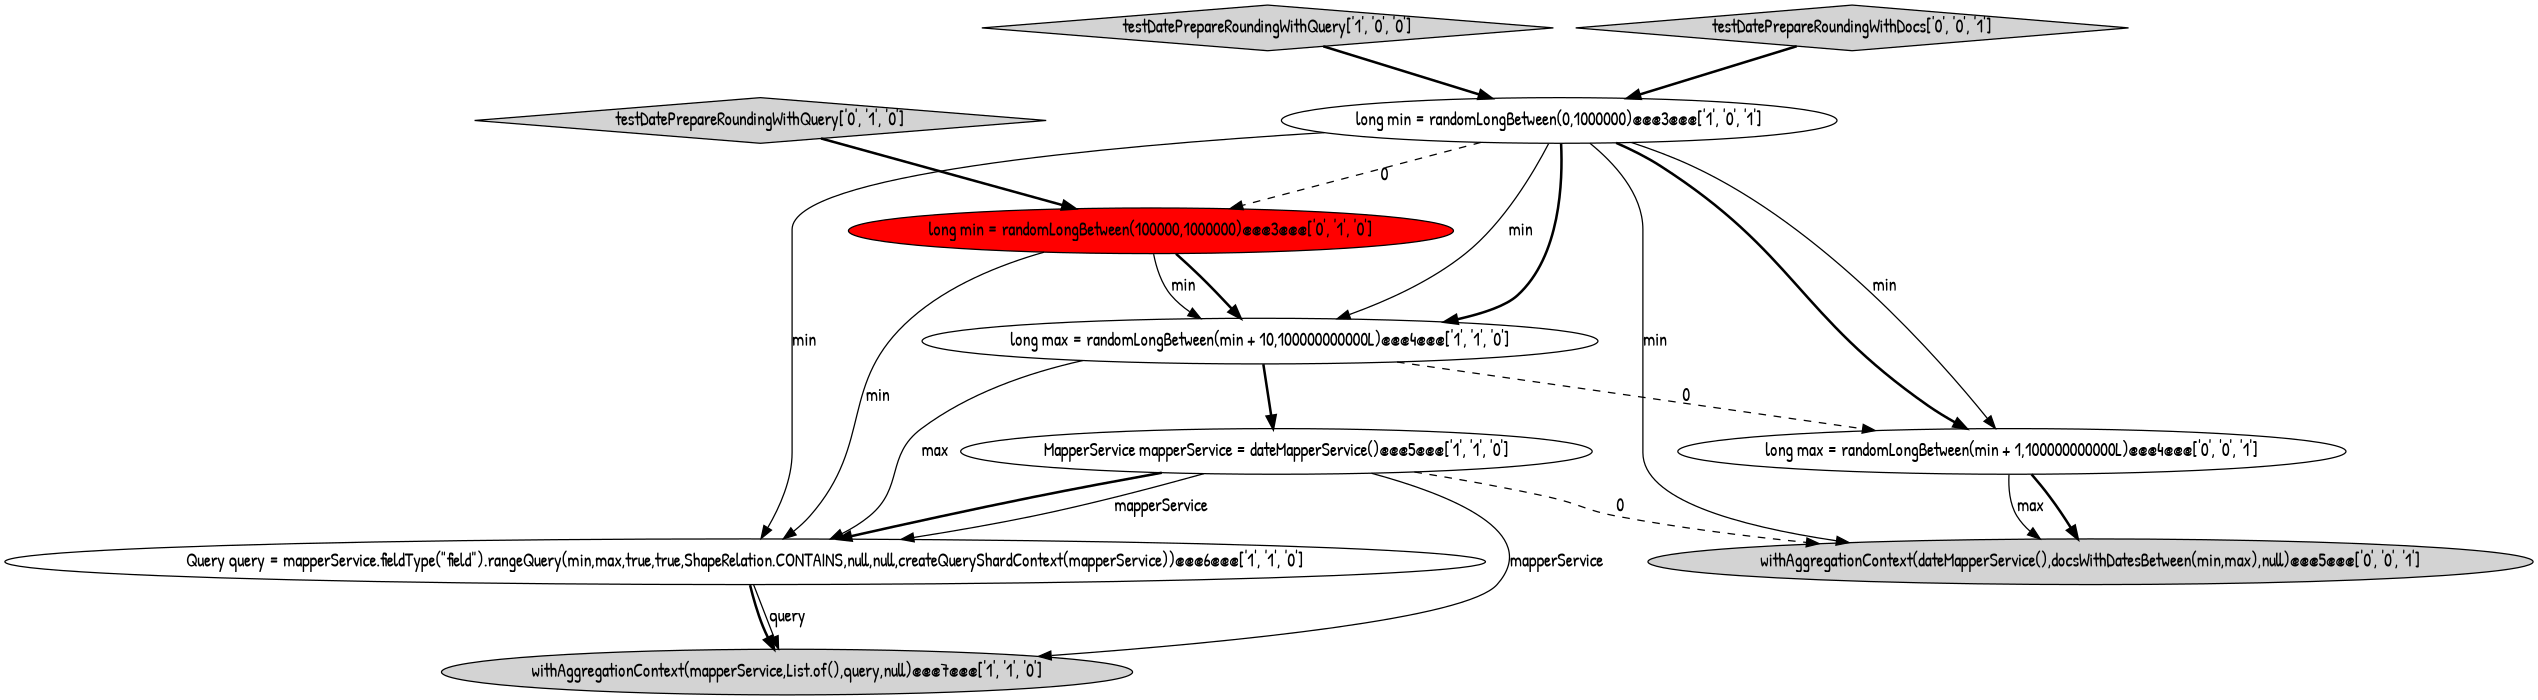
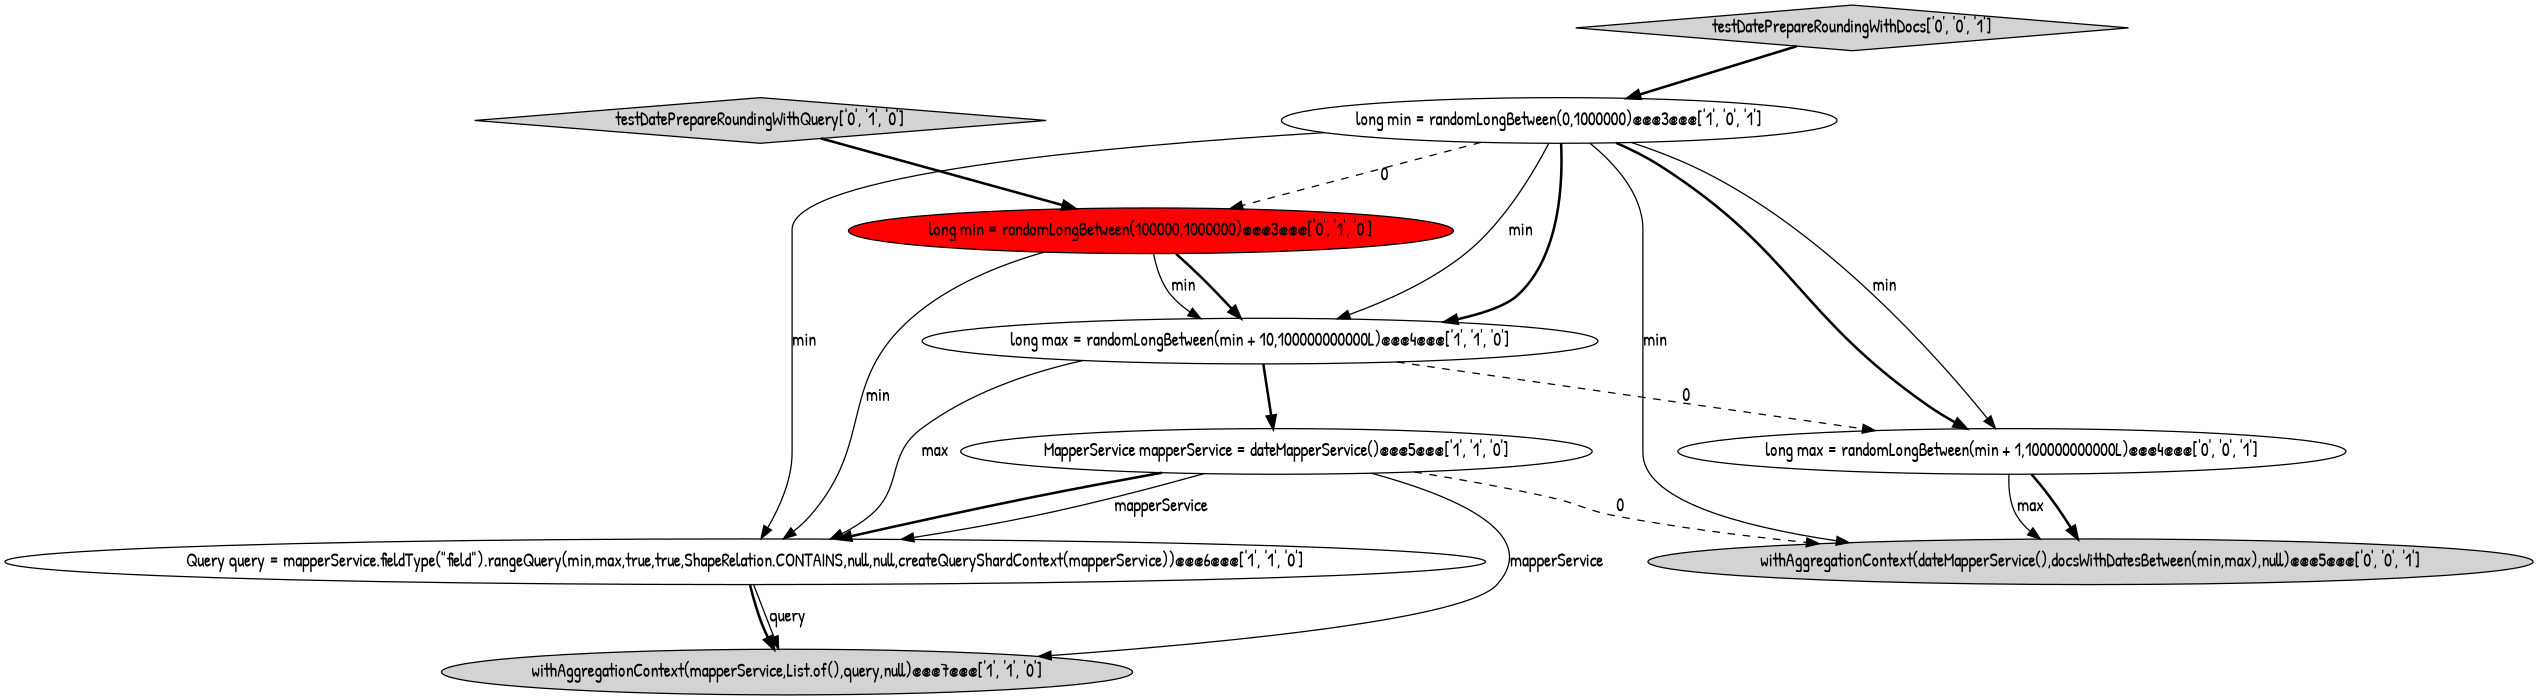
  digraph {
    fontname="Patrick Hand"
    node [fillcolor=white shape=ellipse style=filled fontname="Patrick Hand"]
    edge [style=solid fontname="Patrick Hand"]
    n1 [label="long max = randomLongBetween(min + 10,100000000000L)@@@4@@@['1', '1', '0']"]
    n2 [label="MapperService mapperService = dateMapperService()@@@5@@@['1', '1', '0']"]
    n3 [label="long max = randomLongBetween(min + 1,100000000000L)@@@4@@@['0', '0', '1']"]
    n4 [label="Query query = mapperService.fieldType(\"field\").rangeQuery(min,max,true,true,ShapeRelation.CONTAINS,null,null,createQueryShardContext(mapperService))@@@6@@@['1', '1', '0']"]
-   n5 [fillcolor=lightgray label="testDatePrepareRoundingWithQuery['1', '0', '0']" shape=diamond]
    n6 [label="long min = randomLongBetween(0,1000000)@@@3@@@['1', '0', '1']"]
    n7 [fillcolor=lightgray label="withAggregationContext(mapperService,List.of(),query,null)@@@7@@@['1', '1', '0']"]
    n8 [fillcolor=lightgray label="withAggregationContext(dateMapperService(),docsWithDatesBetween(min,max),null)@@@5@@@['0', '0', '1']"]
    n9 [fillcolor=lightgray label="testDatePrepareRoundingWithDocs['0', '0', '1']" shape=diamond]
    n10 [fillcolor=red label="long min = randomLongBetween(100000,1000000)@@@3@@@['0', '1', '0']"]
    n11 [fillcolor=lightgray label="testDatePrepareRoundingWithQuery['0', '1', '0']" shape=diamond]
    n1 -> n2 [style=bold]
    n1 -> n3 [label=0 style=dashed]
    n1 -> n4 [label=max]
    n2 -> n4 [label=mapperService]
    n2 -> n4 [style=bold]
    n2 -> n7 [label=mapperService]
    n2 -> n8 [label=0 style=dashed]
    n3 -> n8 [style=bold]
    n3 -> n8 [label=max]
    n4 -> n7 [style=bold]
    n4 -> n7 [label=query]
-   n5 -> n6 [style=bold]
    n6 -> n1 [style=bold]
    n6 -> n1 [label=min]
    n6 -> n3 [style=bold]
    n6 -> n3 [label=min]
    n6 -> n4 [label=min]
    n6 -> n8 [label=min]
    n6 -> n10 [label=0 style=dashed]
    n9 -> n6 [style=bold]
    n10 -> n1 [style=bold]
    n10 -> n1 [label=min]
    n10 -> n4 [label=min]
    n11 -> n10 [style=bold]
  }
